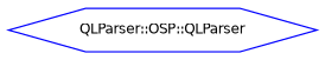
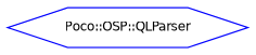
  digraph {
    rankdir=TB
-   n1 [color=blue fillcolor=white fontname=Helvetica fontsize=10 height=0.2 label="QLParser::OSP::QLParser" shape=hexagon style=filled width=0.4]
+   n1 [color=blue fillcolor=white fontname=Helvetica fontsize=10 height=0.2 label="Poco::OSP::QLParser" shape=hexagon style=filled width=0.4]
  }
